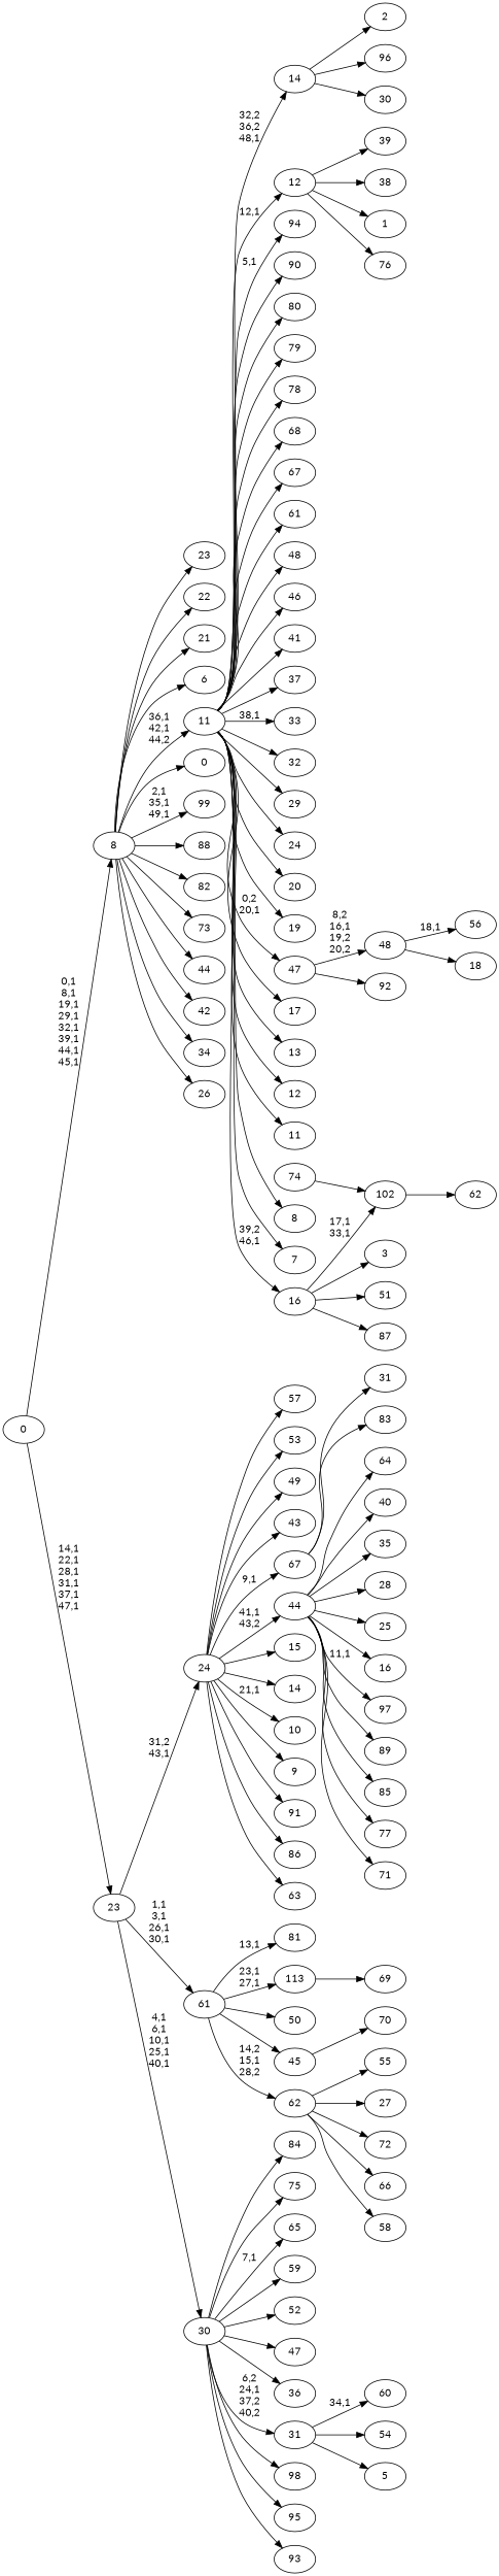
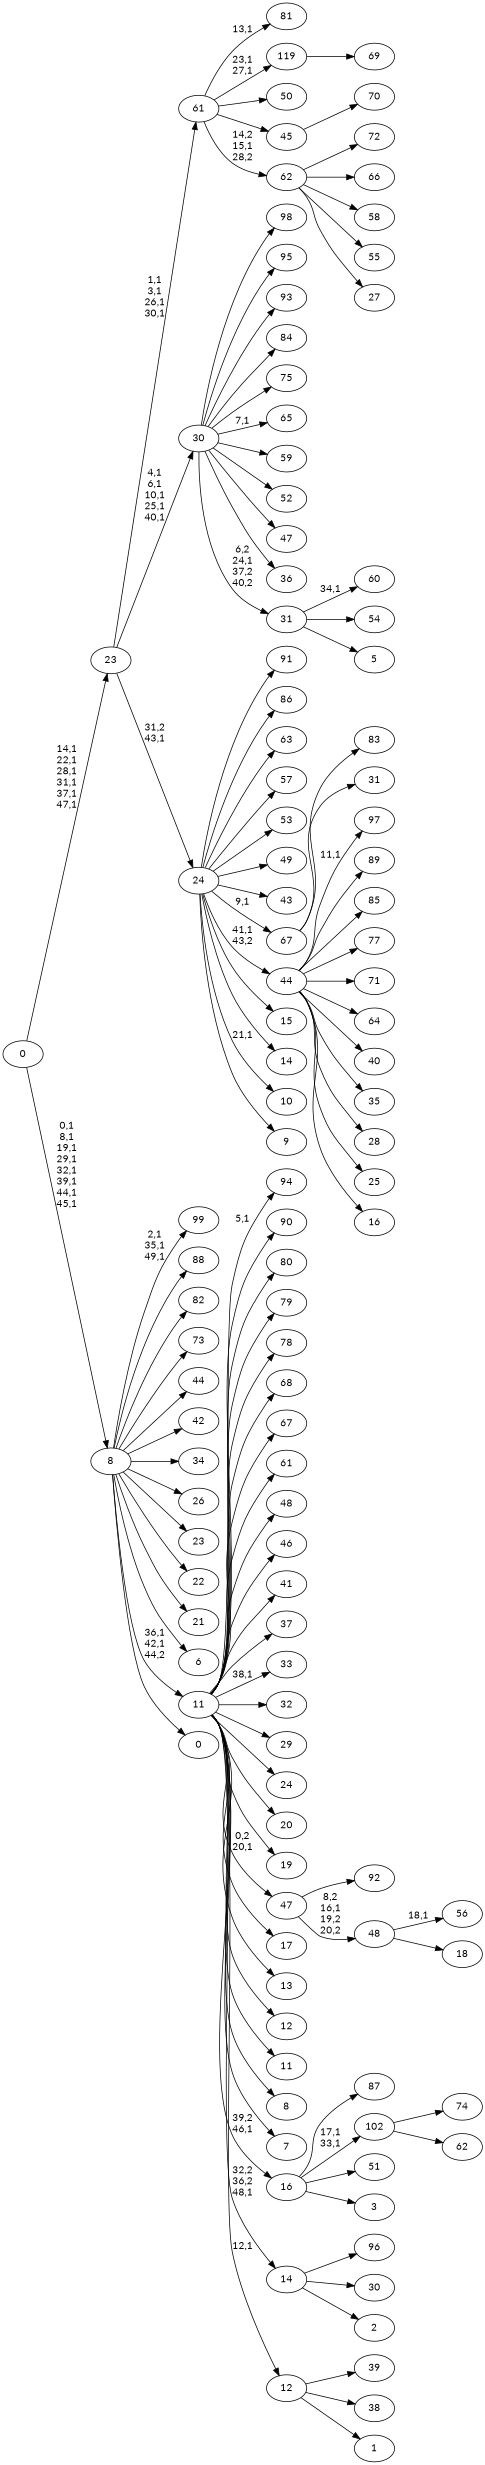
  digraph {
    fontname=Lato
    rankdir=LR
    node [fontname=Lato]
    edge [fontname=Lato]
    n1 [label=99]
    n2 [label=98]
    n3 [label=97]
    n4 [label=96]
    n5 [label=95]
    n6 [label=94]
    n7 [label=93]
    n8 [label=92]
    n9 [label=91]
    n10 [label=90]
    n11 [label=89]
    n12 [label=88]
    n13 [label=87]
    n14 [label=86]
    n15 [label=85]
    n16 [label=84]
    n17 [label=83]
    n18 [label=82]
    n19 [label=81]
    n20 [label=80]
    n21 [label=79]
    n22 [label=78]
    n23 [label=77]
-   n24 [label=76]
    n25 [label=75]
    n26 [label=74]
    n27 [label=73]
    n28 [label=72]
    n29 [label=71]
    n30 [label=70]
    n31 [label=69]
-   113
+   113 [label=119]
    n33 [label=68]
    n34 [label=67]
    n35 [label=66]
    n36 [label=65]
    n37 [label=64]
    n38 [label=63]
    n39 [label=62]
    n40 [label=102]
    n41 [label=61]
    n42 [label=60]
    n43 [label=59]
    n44 [label=58]
    n45 [label=57]
    n46 [label=56]
    n47 [label=55]
    n48 [label=54]
    n49 [label=53]
    n50 [label=52]
    n51 [label=51]
    n52 [label=50]
    n53 [label=49]
    n54 [label=48]
    n55 [label=47]
    n56 [label=46]
    n57 [label=45]
    n58 [label=44]
    n59 [label=43]
    n60 [label=42]
    n61 [label=41]
    n62 [label=40]
    n63 [label=39]
    n64 [label=38]
    n65 [label=37]
    n66 [label=36]
    n67 [label=35]
    n68 [label=34]
    n69 [label=33]
    n70 [label=32]
    n71 [label=31]
    67
    n73 [label=30]
    n74 [label=29]
    n75 [label=28]
    n76 [label=27]
    62
    61
    n79 [label=26]
    n80 [label=25]
    n81 [label=24]
    n82 [label=23]
    n83 [label=22]
    n84 [label=21]
    n85 [label=20]
    n86 [label=19]
    n87 [label=18]
    48
    47
    n90 [label=17]
    n91 [label=16]
    44
    n93 [label=15]
    n94 [label=14]
    n95 [label=13]
    n96 [label=12]
    n97 [label=11]
    n98 [label=10]
    n99 [label=9]
    n100 [label=8]
    n101 [label=7]
    n102 [label=6]
    n103 [label=5]
    31
    30
    24
    23
    n108 [label=3]
    16
    n110 [label=2]
    14
    n112 [label=1]
    12
    11
    n115 [label=0]
    8
    0
    113 -> n31
-   n26 -> n40
+   n40 -> n26
    n40 -> n39
    n57 -> n30
    67 -> n17
    67 -> n71
    62 -> n28
    62 -> n35
    62 -> n44
    62 -> n47
    62 -> n76
    61 -> n19 [label="13,1"]
    61 -> 113 [label="23,1\n27,1"]
    61 -> n52
    61 -> n57
    61 -> 62 [label="14,2\n15,1\n28,2"]
    48 -> n46 [label="18,1"]
    48 -> n87
    47 -> n8
    47 -> 48 [label="8,2\n16,1\n19,2\n20,2"]
    44 -> n3 [label="11,1"]
    44 -> n11
    44 -> n15
    44 -> n23
    44 -> n29
    44 -> n37
    44 -> n62
    44 -> n67
    44 -> n75
    44 -> n80
    44 -> n91
    31 -> n42 [label="34,1"]
    31 -> n48
    31 -> n103
    30 -> n2
    30 -> n5
    30 -> n7
    30 -> n16
    30 -> n25
    30 -> n36 [label="7,1"]
    30 -> n43
    30 -> n50
    30 -> n55
    30 -> n66
    30 -> 31 [label="6,2\n24,1\n37,2\n40,2"]
    24 -> n9
    24 -> n14
    24 -> n38
    24 -> n45
    24 -> n49
    24 -> n53
    24 -> n59
    24 -> 67 [label="9,1"]
    24 -> 44 [label="41,1\n43,2"]
    24 -> n93
    24 -> n94
    24 -> n98 [label="21,1"]
    24 -> n99
    23 -> 61 [label="1,1\n3,1\n26,1\n30,1"]
    23 -> 30 [label="4,1\n6,1\n10,1\n25,1\n40,1"]
    23 -> 24 [label="31,2\n43,1"]
    16 -> n13
    16 -> n40 [label="17,1\n33,1"]
    16 -> n51
    16 -> n108
    14 -> n4
    14 -> n73
    14 -> n110
-   12 -> n24
    12 -> n63
    12 -> n64
    12 -> n112
    11 -> n6 [label="5,1"]
    11 -> n10
    11 -> n20
    11 -> n21
    11 -> n22
    11 -> n33
    11 -> n34
    11 -> n41
    11 -> n54
    11 -> n56
    11 -> n61
    11 -> n65
    11 -> n69 [label="38,1"]
    11 -> n70
    11 -> n74
    11 -> n81
    11 -> n85
    11 -> n86
    11 -> 47 [label="0,2\n20,1"]
    11 -> n90
    11 -> n95
    11 -> n96
    11 -> n97
    11 -> n100
    11 -> n101
    11 -> 16 [label="39,2\n46,1"]
    11 -> 14 [label="32,2\n36,2\n48,1"]
    11 -> 12 [label="12,1"]
    8 -> n1 [label="2,1\n35,1\n49,1"]
    8 -> n12
    8 -> n18
    8 -> n27
    8 -> n58
    8 -> n60
    8 -> n68
    8 -> n79
    8 -> n82
    8 -> n83
    8 -> n84
    8 -> n102
    8 -> 11 [label="36,1\n42,1\n44,2"]
    8 -> n115
    0 -> 23 [label="14,1\n22,1\n28,1\n31,1\n37,1\n47,1"]
    0 -> 8 [label="0,1\n8,1\n19,1\n29,1\n32,1\n39,1\n44,1\n45,1"]
  }
